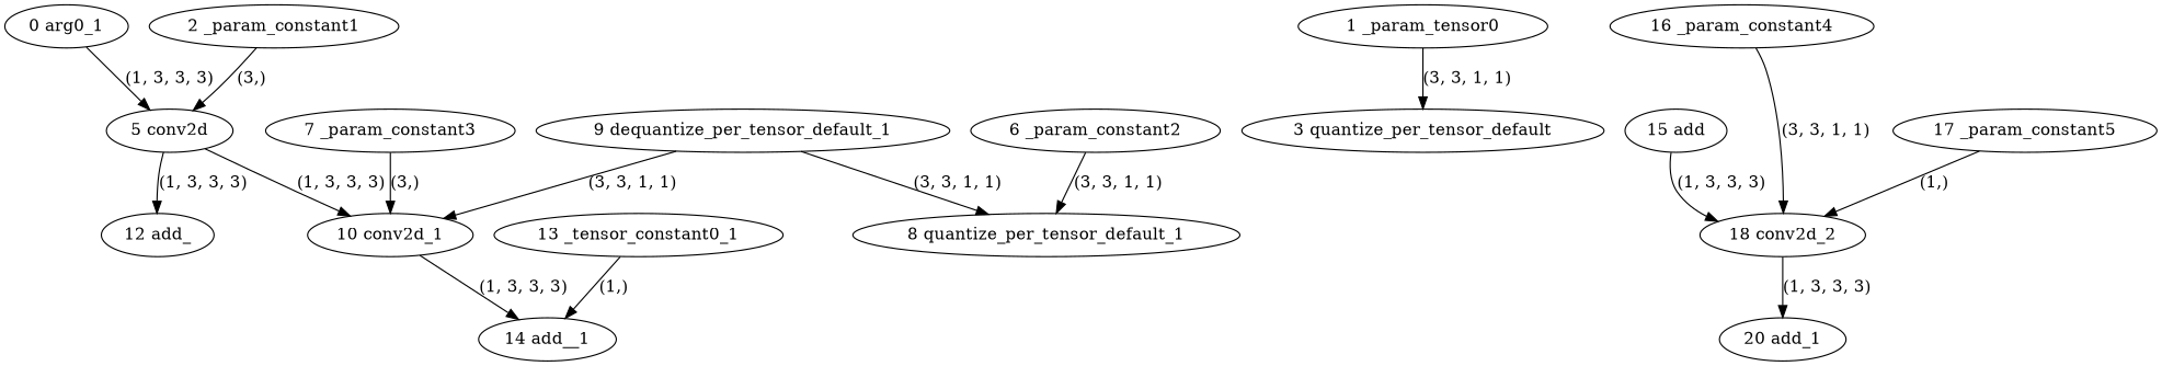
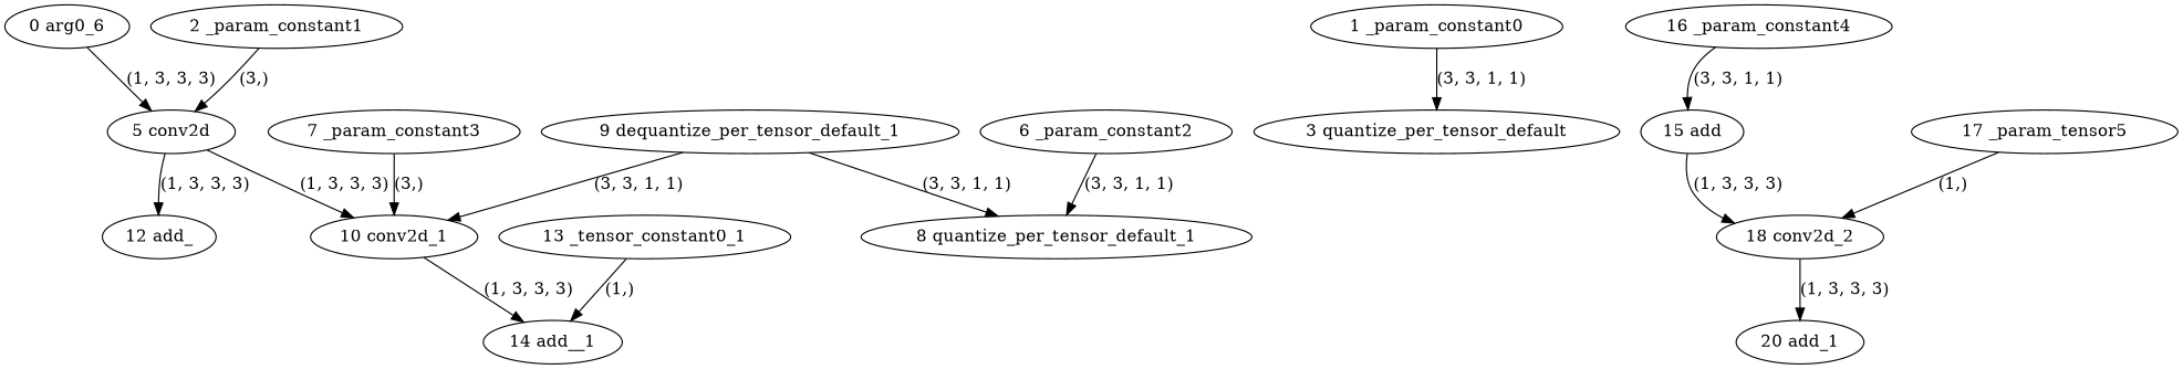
  strict digraph {
    node [type=get_attr]
    edge [style=solid]
-   "0 arg0_1" [type=input]
+   "0 arg0_1" [type=input label="0 arg0_6"]
    "5 conv2d" [type=conv2d]
    "10 conv2d_1" [type=conv2d]
    "12 add_" [type=add_]
    "3 quantize_per_tensor_default" [type=quantize_per_tensor]
-   "1 _param_constant0" [label="1 _param_tensor0"]
+   "1 _param_constant0"
    "2 _param_constant1"
    "14 add__1" [type=add_]
    "8 quantize_per_tensor_default_1" [type=quantize_per_tensor]
    "6 _param_constant2"
    "7 _param_constant3"
    "9 dequantize_per_tensor_default_1" [type=dequantize_per_tensor]
    "15 add" [type=add]
    "18 conv2d_2" [type=conv2d]
    "13 _tensor_constant0_1"
    "20 add_1" [type=add]
    "16 _param_constant4"
-   "17 _param_constant5"
+   "17 _param_constant5" [label="17 _param_tensor5"]
    "0 arg0_1" -> "5 conv2d" [label="(1, 3, 3, 3)"]
    "5 conv2d" -> "10 conv2d_1" [label="(1, 3, 3, 3)"]
    "5 conv2d" -> "12 add_" [label="(1, 3, 3, 3)"]
    "10 conv2d_1" -> "14 add__1" [label="(1, 3, 3, 3)"]
    "1 _param_constant0" -> "3 quantize_per_tensor_default" [label="(3, 3, 1, 1)"]
    "2 _param_constant1" -> "5 conv2d" [label="(3,)"]
    "6 _param_constant2" -> "8 quantize_per_tensor_default_1" [label="(3, 3, 1, 1)"]
    "7 _param_constant3" -> "10 conv2d_1" [label="(3,)"]
    "9 dequantize_per_tensor_default_1" -> "10 conv2d_1" [label="(3, 3, 1, 1)"]
    "9 dequantize_per_tensor_default_1" -> "8 quantize_per_tensor_default_1" [label="(3, 3, 1, 1)"]
    "15 add" -> "18 conv2d_2" [label="(1, 3, 3, 3)"]
    "18 conv2d_2" -> "20 add_1" [label="(1, 3, 3, 3)"]
    "13 _tensor_constant0_1" -> "14 add__1" [label="(1,)"]
-   "16 _param_constant4" -> "18 conv2d_2" [label="(3, 3, 1, 1)"]
+   "16 _param_constant4" -> "15 add" [label="(3, 3, 1, 1)"]
    "17 _param_constant5" -> "18 conv2d_2" [label="(1,)"]
  }
